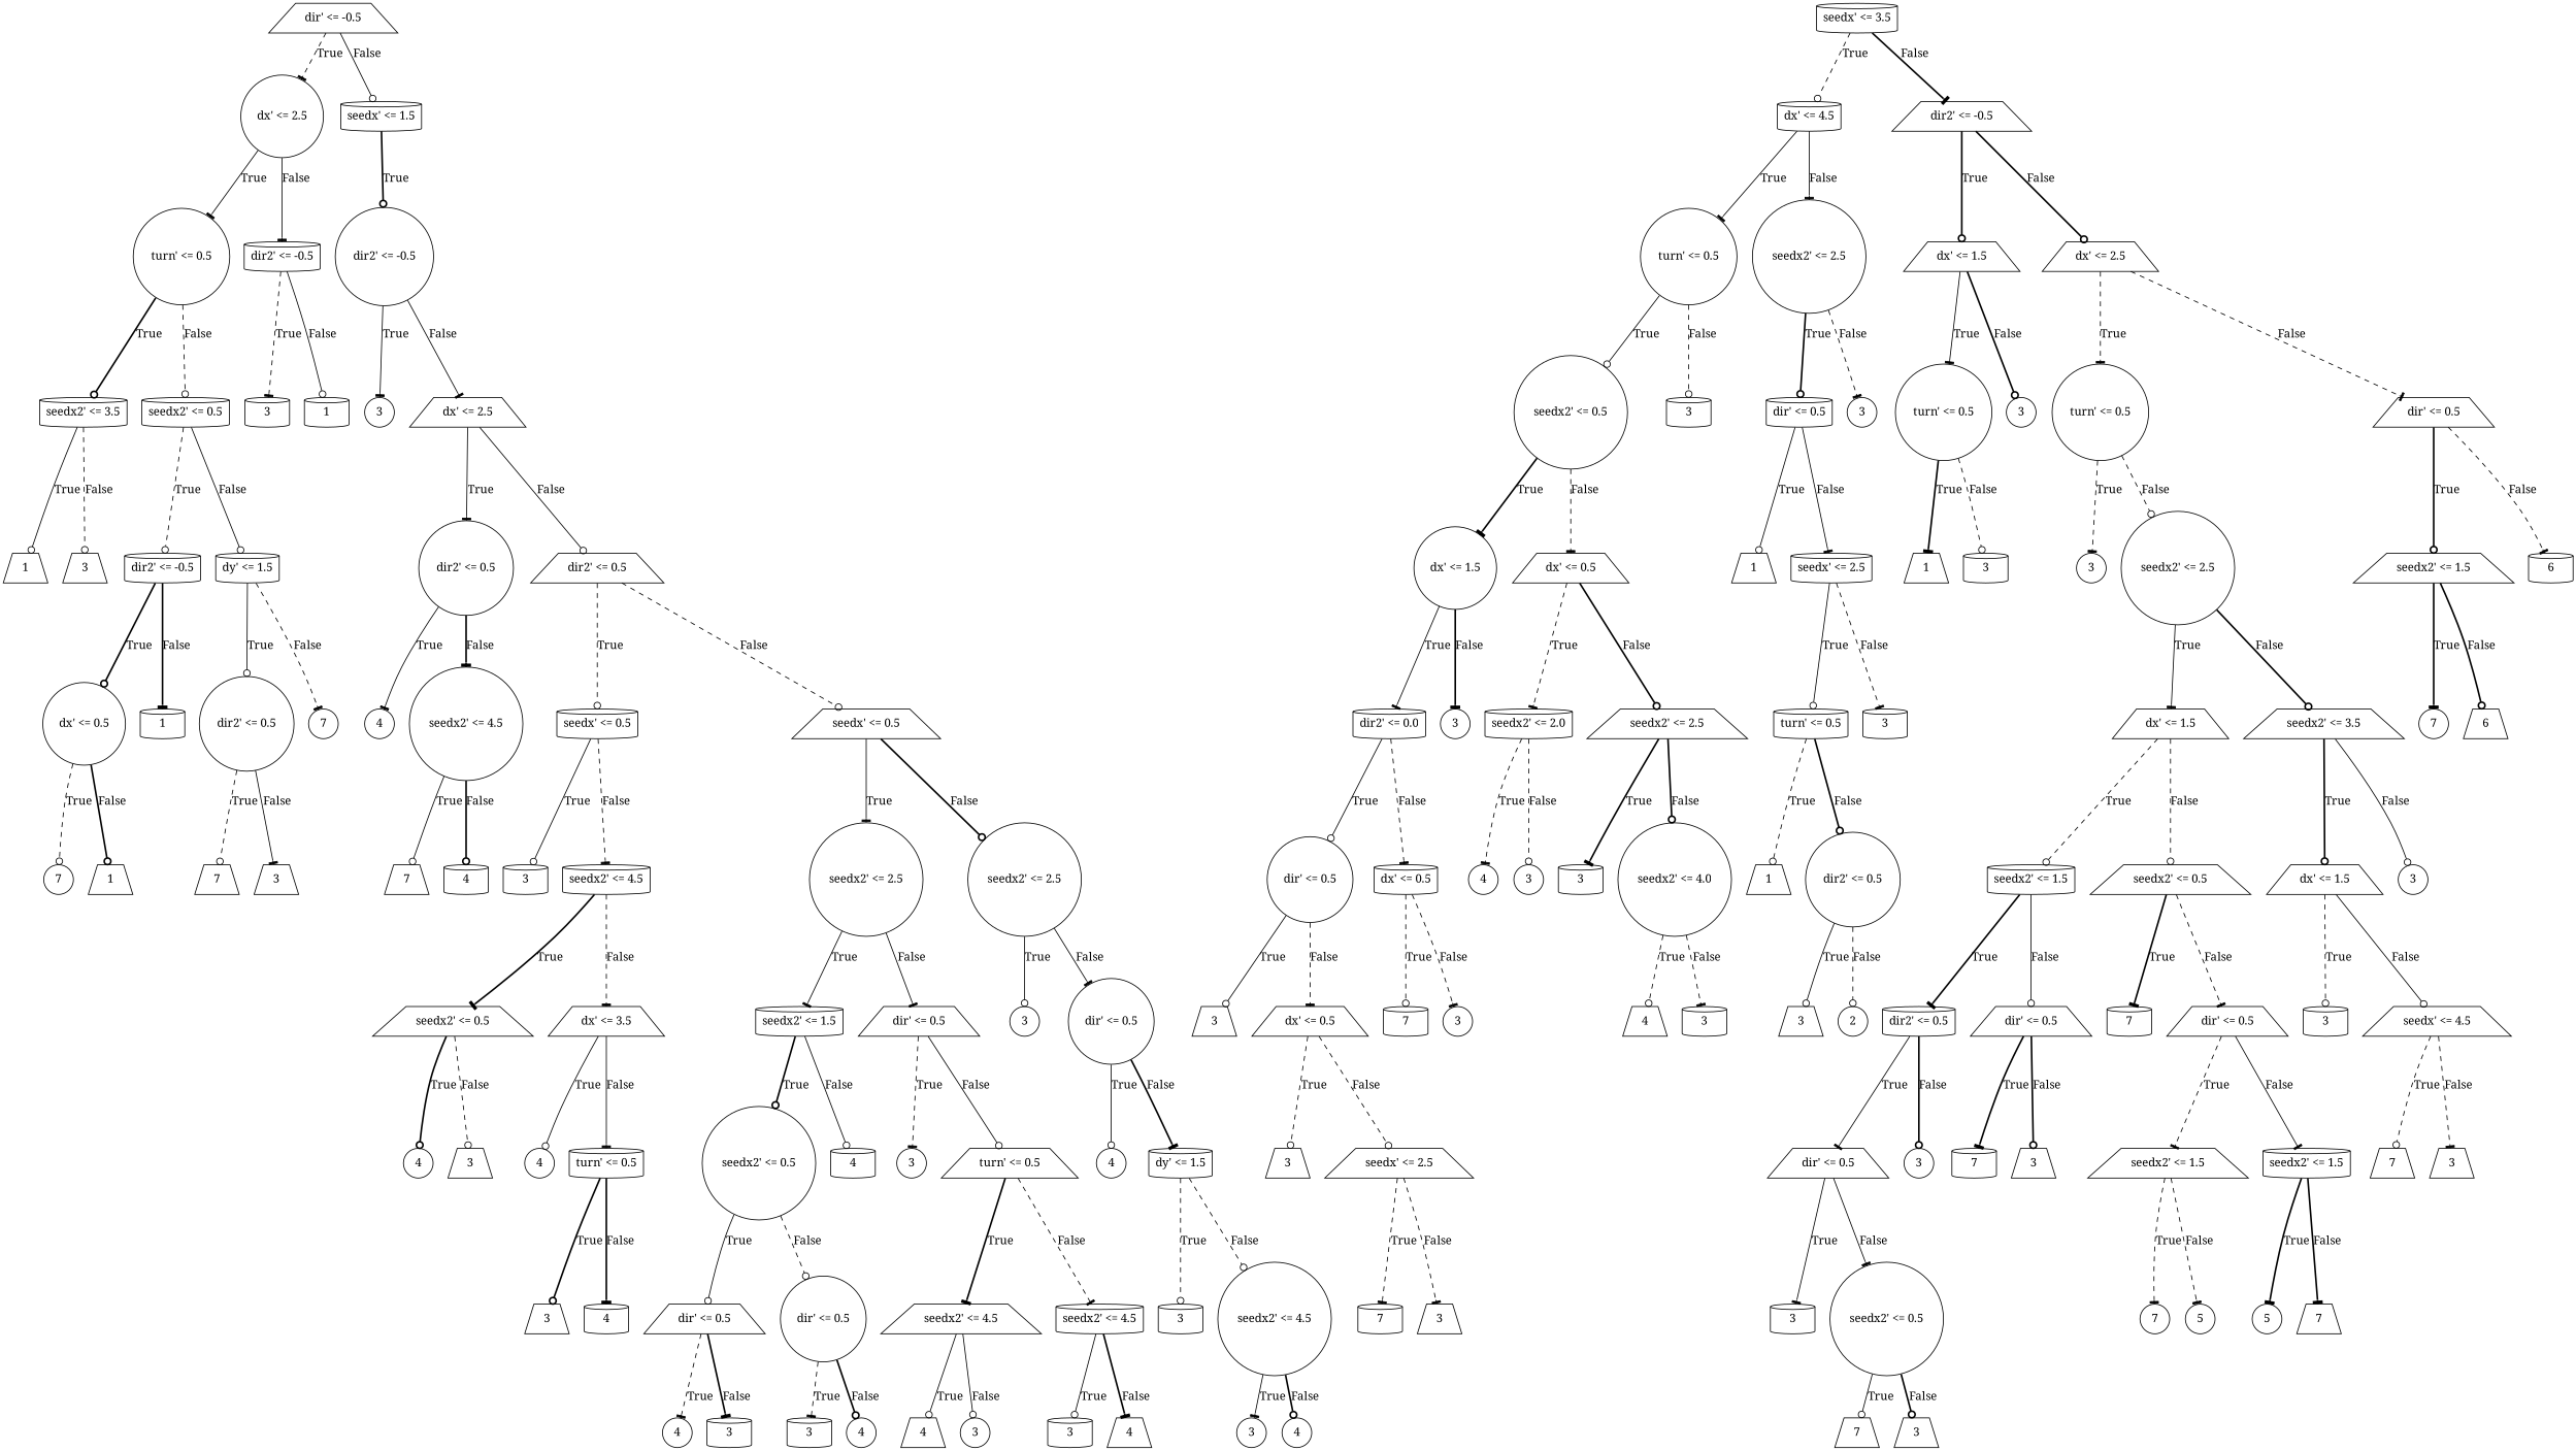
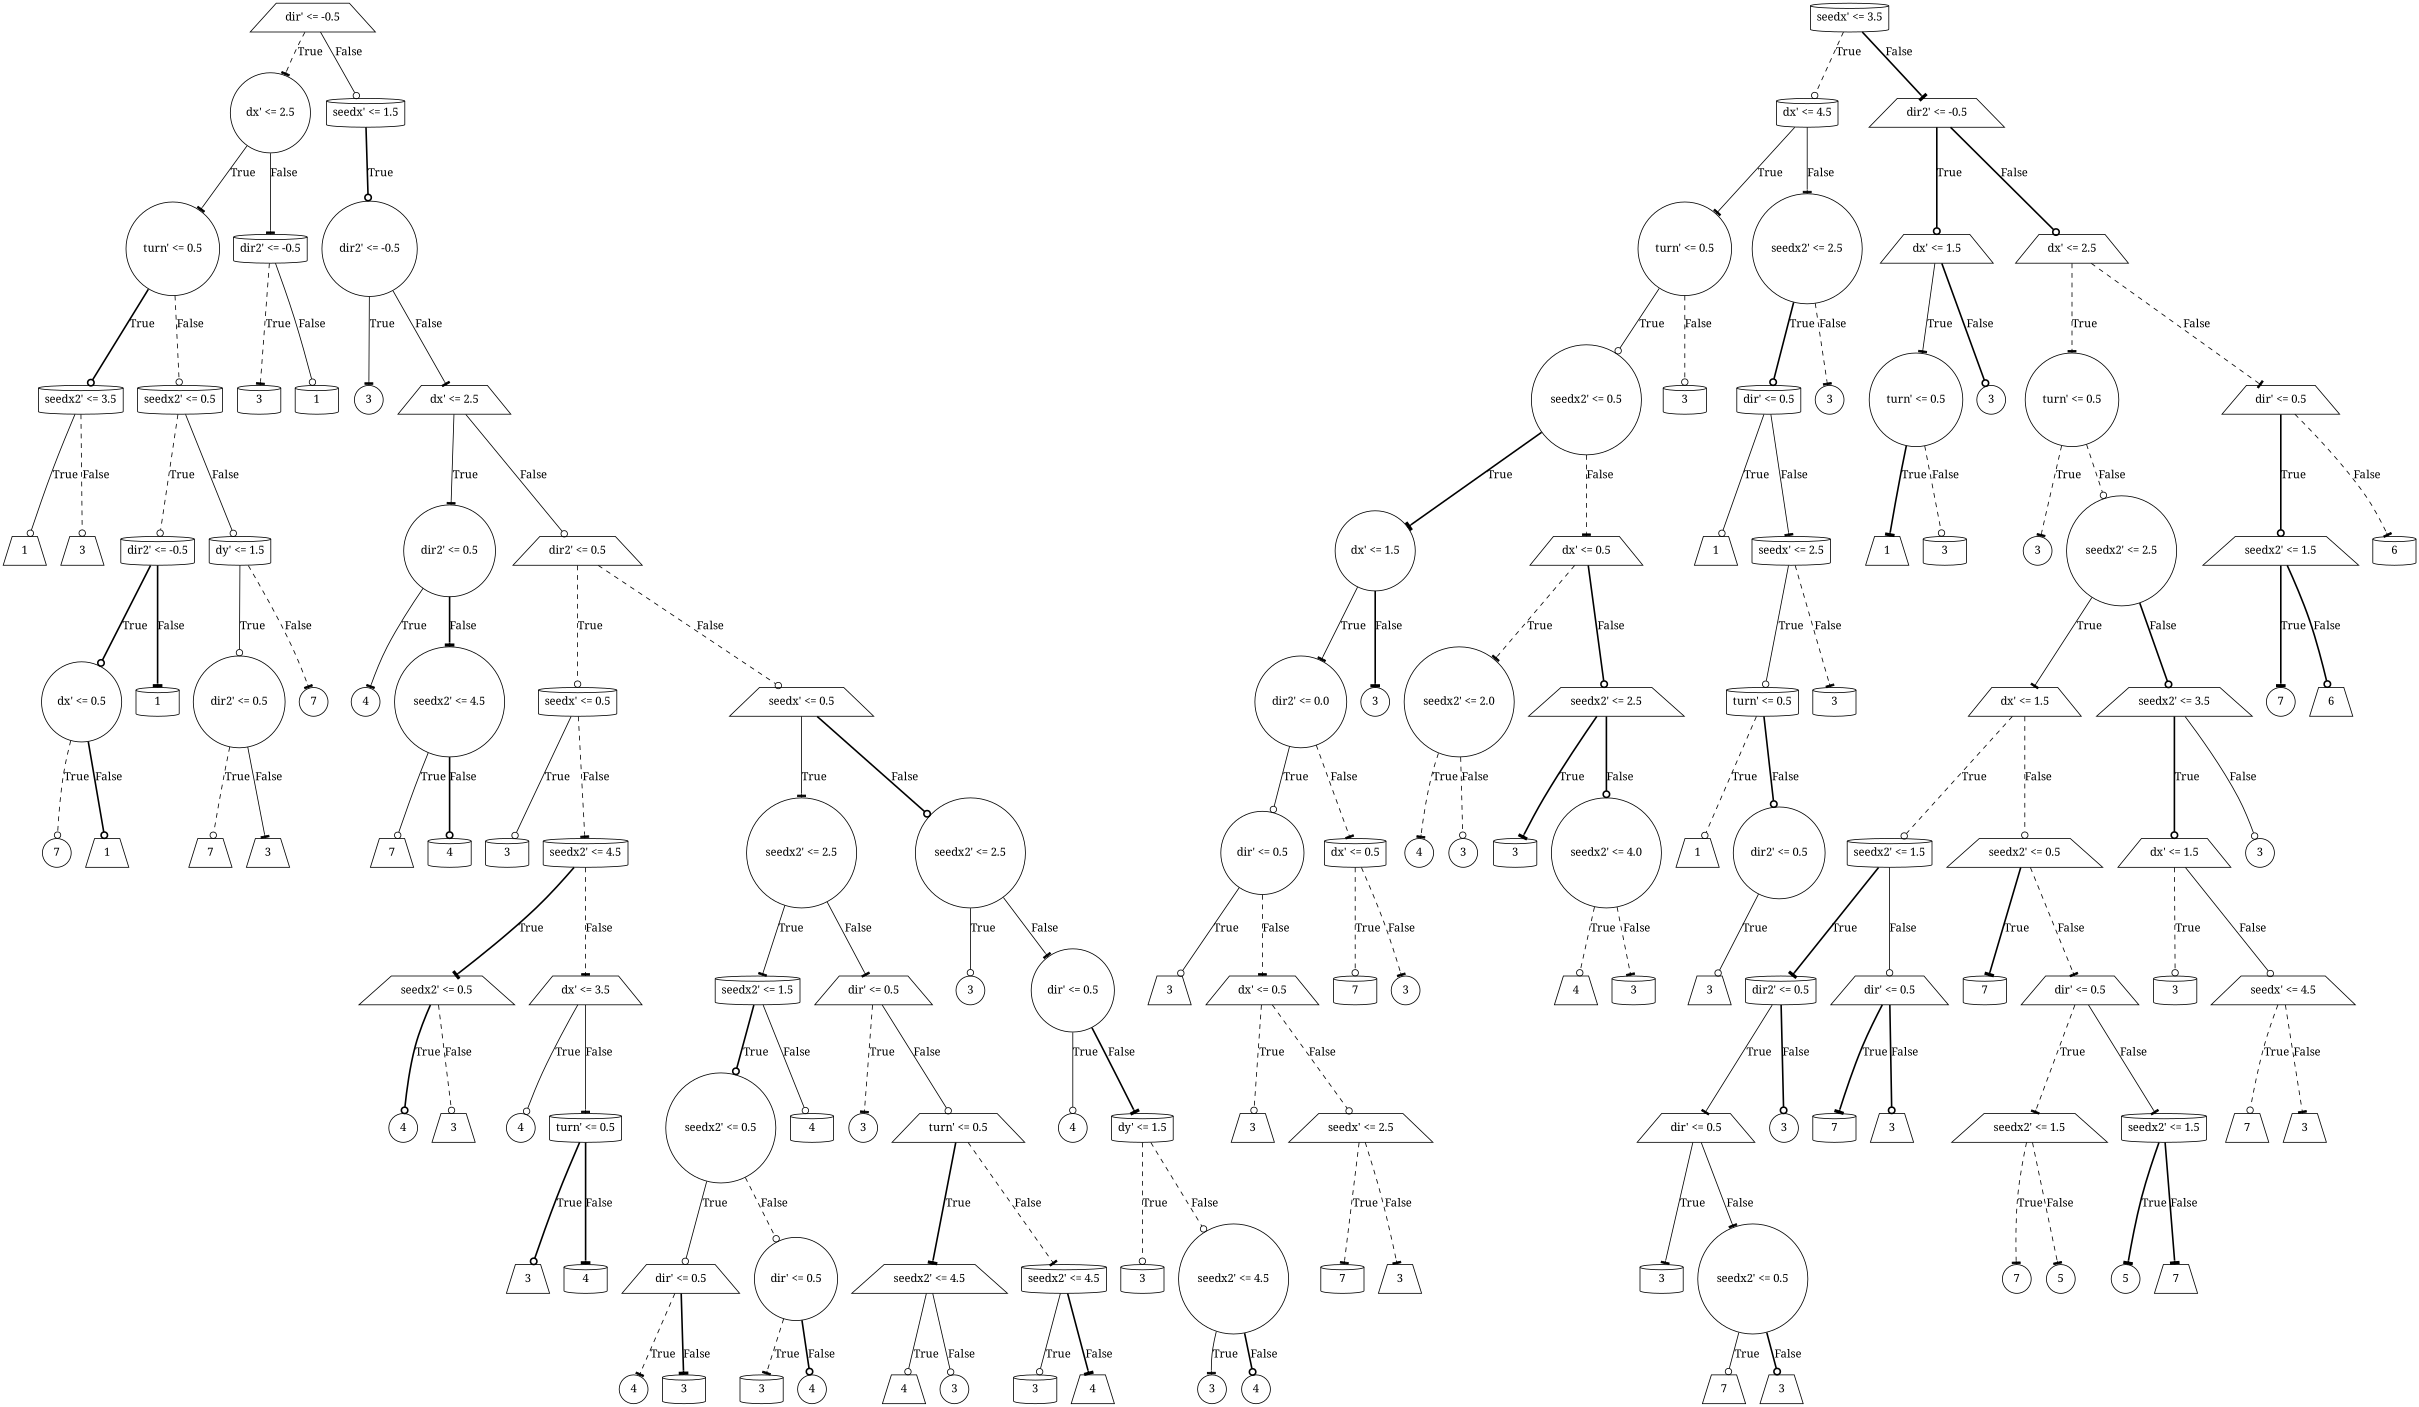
  digraph {
    fontname="Noto Serif"
    node [fontname="Noto Serif" shape=trapezium]
    edge [arrowhead=odot fontname="Noto Serif" style=dashed]
    n1 [label="dir' <= -0.5"]
    n2 [label="dx' <= 2.5" shape=circle]
    n3 [label="seedx' <= 1.5" shape=cylinder]
    n4 [label="turn' <= 0.5" shape=circle]
    n5 [label="dir2' <= -0.5" shape=cylinder]
    n6 [label="dir2' <= -0.5" shape=circle]
    n7 [label="seedx2' <= 3.5" shape=cylinder]
    n8 [label="seedx2' <= 0.5" shape=cylinder]
    n9 [label=3 shape=cylinder]
    n10 [label=1 shape=cylinder]
    n11 [label=1]
    n12 [label=3]
    n13 [label="dir2' <= -0.5" shape=cylinder]
    n14 [label="dy' <= 1.5" shape=cylinder]
    n15 [label="dx' <= 0.5" shape=circle]
    n16 [label=1 shape=cylinder]
    n17 [label="dir2' <= 0.5" shape=circle]
    n18 [label=7 shape=circle]
    n19 [label=7 shape=circle]
    n20 [label=1]
    n21 [label=7]
    n22 [label=3]
    n23 [label=3 shape=circle]
    n24 [label="dx' <= 2.5"]
    n25 [label="seedx' <= 3.5" shape=cylinder]
    n26 [label="dx' <= 4.5" shape=cylinder]
    n27 [label="dir2' <= -0.5"]
    n28 [label="dir2' <= 0.5" shape=circle]
    n29 [label="dir2' <= 0.5"]
    n30 [label=4 shape=circle]
    n31 [label="seedx2' <= 4.5" shape=circle]
    n32 [label="seedx' <= 0.5" shape=cylinder]
    n33 [label="seedx' <= 0.5"]
    n34 [label=7]
    n35 [label=4 shape=cylinder]
    n36 [label=3 shape=cylinder]
    n37 [label="seedx2' <= 4.5" shape=cylinder]
    n38 [label="seedx2' <= 2.5" shape=circle]
    n39 [label="seedx2' <= 2.5" shape=circle]
    n40 [label="seedx2' <= 0.5"]
    n41 [label="dx' <= 3.5"]
    n42 [label=4 shape=circle]
    n43 [label=3]
    n44 [label=4 shape=circle]
    n45 [label="turn' <= 0.5" shape=cylinder]
    n46 [label=3]
    n47 [label=4 shape=cylinder]
    n48 [label="seedx2' <= 1.5" shape=cylinder]
    n49 [label="dir' <= 0.5"]
    n50 [label=3 shape=circle]
    n51 [label="dir' <= 0.5" shape=circle]
    n52 [label="seedx2' <= 0.5" shape=circle]
    n53 [label=4 shape=cylinder]
    n54 [label=3 shape=circle]
    n55 [label="turn' <= 0.5"]
    n56 [label="dir' <= 0.5"]
    n57 [label="dir' <= 0.5" shape=circle]
    n58 [label=4 shape=circle]
    n59 [label=3 shape=cylinder]
    n60 [label=3 shape=cylinder]
    n61 [label=4 shape=circle]
    n62 [label="seedx2' <= 4.5"]
    n63 [label="seedx2' <= 4.5" shape=cylinder]
    n64 [label=4]
    n65 [label=3 shape=circle]
    n66 [label=3 shape=cylinder]
    n67 [label=4]
    n68 [label=4 shape=circle]
    n69 [label="dy' <= 1.5" shape=cylinder]
    n70 [label=3 shape=cylinder]
    n71 [label="seedx2' <= 4.5" shape=circle]
    n72 [label=3 shape=circle]
    n73 [label=4 shape=circle]
    n74 [label="turn' <= 0.5" shape=circle]
    n75 [label="seedx2' <= 2.5" shape=circle]
    n76 [label="dx' <= 1.5"]
    n77 [label="dx' <= 2.5"]
    n78 [label="seedx2' <= 0.5" shape=circle]
    n79 [label=3 shape=cylinder]
    n80 [label="dir' <= 0.5" shape=cylinder]
    n81 [label=3 shape=circle]
    n82 [label="dx' <= 1.5" shape=circle]
    n83 [label="dx' <= 0.5"]
-   n84 [label="dir2' <= 0.0" shape=cylinder]
+   n84 [label="dir2' <= 0.0" shape=circle]
    n85 [label=3 shape=circle]
-   n86 [label="seedx2' <= 2.0" shape=cylinder]
+   n86 [label="seedx2' <= 2.0" shape=circle]
    n87 [label="seedx2' <= 2.5"]
    n88 [label="dir' <= 0.5" shape=circle]
    n89 [label="dx' <= 0.5" shape=cylinder]
    n90 [label=3]
    n91 [label="dx' <= 0.5"]
    n92 [label=7 shape=cylinder]
    n93 [label=3 shape=circle]
    n94 [label=3]
    n95 [label="seedx' <= 2.5"]
    n96 [label=7 shape=cylinder]
    n97 [label=3]
    n98 [label=4 shape=circle]
    n99 [label=3 shape=circle]
    n100 [label=3 shape=cylinder]
    n101 [label="seedx2' <= 4.0" shape=circle]
    n102 [label=4]
    n103 [label=3 shape=cylinder]
    n104 [label=1]
    n105 [label="seedx' <= 2.5" shape=cylinder]
    n106 [label="turn' <= 0.5" shape=cylinder]
    n107 [label=3 shape=cylinder]
    n108 [label=1]
    n109 [label="dir2' <= 0.5" shape=circle]
    n110 [label=3]
-   n111 [label=2 shape=circle]
    n112 [label="turn' <= 0.5" shape=circle]
    n113 [label=3 shape=circle]
    n114 [label="turn' <= 0.5" shape=circle]
    n115 [label="dir' <= 0.5"]
    n116 [label=1]
    n117 [label=3 shape=cylinder]
    n118 [label=3 shape=circle]
    n119 [label="seedx2' <= 2.5" shape=circle]
    n120 [label="seedx2' <= 1.5"]
    n121 [label=6 shape=cylinder]
    n122 [label="dx' <= 1.5"]
    n123 [label="seedx2' <= 3.5"]
    n124 [label="seedx2' <= 1.5" shape=cylinder]
    n125 [label="seedx2' <= 0.5"]
    n126 [label="dx' <= 1.5"]
    n127 [label=3 shape=circle]
    n128 [label="dir2' <= 0.5" shape=cylinder]
    n129 [label="dir' <= 0.5"]
    n130 [label=7 shape=cylinder]
    n131 [label="dir' <= 0.5"]
    n132 [label="dir' <= 0.5"]
    n133 [label=3 shape=circle]
    n134 [label=7 shape=cylinder]
    n135 [label=3]
    n136 [label=3 shape=cylinder]
    n137 [label="seedx2' <= 0.5" shape=circle]
    n138 [label=7]
    n139 [label=3]
    n140 [label="seedx2' <= 1.5"]
    n141 [label="seedx2' <= 1.5" shape=cylinder]
    n142 [label=7 shape=circle]
    n143 [label=5 shape=circle]
    n144 [label=5 shape=circle]
    n145 [label=7]
    n146 [label=3 shape=cylinder]
    n147 [label="seedx' <= 4.5"]
    n148 [label=7]
    n149 [label=3]
    n150 [label=7 shape=circle]
    n151 [label=6]
    n1 -> n2 [arrowhead=tee label=True]
    n1 -> n3 [label=False style=solid]
    n2 -> n4 [arrowhead=tee label=True style=solid]
    n2 -> n5 [arrowhead=tee label=False style=solid]
    n3 -> n6 [label=True style=bold]
    n4 -> n7 [label=True style=bold]
    n4 -> n8 [label=False]
    n5 -> n9 [arrowhead=tee label=True]
    n5 -> n10 [label=False style=solid]
    n6 -> n23 [arrowhead=tee label=True style=solid]
    n6 -> n24 [arrowhead=tee label=False style=solid]
    n7 -> n11 [label=True style=solid]
    n7 -> n12 [label=False]
    n8 -> n13 [label=True]
    n8 -> n14 [label=False style=solid]
    n13 -> n15 [label=True style=bold]
    n13 -> n16 [arrowhead=tee label=False style=bold]
    n14 -> n17 [label=True style=solid]
    n14 -> n18 [arrowhead=tee label=False]
    n15 -> n19 [label=True]
    n15 -> n20 [label=False style=bold]
    n17 -> n21 [label=True]
    n17 -> n22 [arrowhead=tee label=False style=solid]
    n24 -> n28 [arrowhead=tee label=True style=solid]
    n24 -> n29 [label=False style=solid]
    n25 -> n26 [label=True]
    n25 -> n27 [arrowhead=tee label=False style=bold]
    n26 -> n74 [arrowhead=tee label=True style=solid]
    n26 -> n75 [arrowhead=tee label=False style=solid]
    n27 -> n76 [label=True style=bold]
    n27 -> n77 [label=False style=bold]
    n28 -> n30 [arrowhead=tee label=True style=solid]
    n28 -> n31 [arrowhead=tee label=False style=bold]
    n29 -> n32 [label=True]
    n29 -> n33 [label=False]
    n31 -> n34 [label=True style=solid]
    n31 -> n35 [label=False style=bold]
    n32 -> n36 [label=True style=solid]
    n32 -> n37 [arrowhead=tee label=False]
    n33 -> n38 [arrowhead=tee label=True style=solid]
    n33 -> n39 [label=False style=bold]
    n37 -> n40 [arrowhead=tee label=True style=bold]
    n37 -> n41 [arrowhead=tee label=False]
    n38 -> n48 [arrowhead=tee label=True style=solid]
    n38 -> n49 [arrowhead=tee label=False style=solid]
    n39 -> n50 [label=True style=solid]
    n39 -> n51 [arrowhead=tee label=False style=solid]
    n40 -> n42 [label=True style=bold]
    n40 -> n43 [label=False]
    n41 -> n44 [label=True style=solid]
    n41 -> n45 [arrowhead=tee label=False style=solid]
    n45 -> n46 [label=True style=bold]
    n45 -> n47 [arrowhead=tee label=False style=bold]
    n48 -> n52 [label=True style=bold]
    n48 -> n53 [label=False style=solid]
    n49 -> n54 [arrowhead=tee label=True]
    n49 -> n55 [label=False style=solid]
    n51 -> n68 [label=True style=solid]
    n51 -> n69 [arrowhead=tee label=False style=bold]
    n52 -> n56 [label=True style=solid]
    n52 -> n57 [label=False]
    n55 -> n62 [arrowhead=tee label=True style=bold]
    n55 -> n63 [arrowhead=tee label=False]
    n56 -> n58 [arrowhead=tee label=True]
    n56 -> n59 [arrowhead=tee label=False style=bold]
    n57 -> n60 [arrowhead=tee label=True]
    n57 -> n61 [label=False style=bold]
    n62 -> n64 [label=True style=solid]
    n62 -> n65 [label=False style=solid]
    n63 -> n66 [label=True style=solid]
    n63 -> n67 [arrowhead=tee label=False style=bold]
    n69 -> n70 [label=True]
    n69 -> n71 [label=False]
    n71 -> n72 [arrowhead=tee label=True style=solid]
    n71 -> n73 [label=False style=bold]
    n74 -> n78 [label=True style=solid]
    n74 -> n79 [label=False]
    n75 -> n80 [label=True style=bold]
    n75 -> n81 [arrowhead=tee label=False]
    n76 -> n112 [arrowhead=tee label=True style=solid]
    n76 -> n113 [label=False style=bold]
    n77 -> n114 [arrowhead=tee label=True]
    n77 -> n115 [arrowhead=tee label=False]
    n78 -> n82 [arrowhead=tee label=True style=bold]
    n78 -> n83 [arrowhead=tee label=False]
    n80 -> n104 [label=True style=solid]
    n80 -> n105 [arrowhead=tee label=False style=solid]
    n82 -> n84 [arrowhead=tee label=True style=solid]
    n82 -> n85 [arrowhead=tee label=False style=bold]
    n83 -> n86 [arrowhead=tee label=True]
    n83 -> n87 [label=False style=bold]
    n84 -> n88 [label=True style=solid]
    n84 -> n89 [arrowhead=tee label=False]
    n86 -> n98 [arrowhead=tee label=True]
    n86 -> n99 [label=False]
    n87 -> n100 [arrowhead=tee label=True style=bold]
    n87 -> n101 [label=False style=bold]
    n88 -> n90 [label=True style=solid]
    n88 -> n91 [arrowhead=tee label=False]
    n89 -> n92 [label=True]
    n89 -> n93 [arrowhead=tee label=False]
    n91 -> n94 [label=True]
    n91 -> n95 [label=False]
    n95 -> n96 [arrowhead=tee label=True]
    n95 -> n97 [arrowhead=tee label=False]
    n101 -> n102 [label=True]
    n101 -> n103 [arrowhead=tee label=False]
    n105 -> n106 [label=True style=solid]
    n105 -> n107 [arrowhead=tee label=False]
    n106 -> n108 [label=True]
    n106 -> n109 [label=False style=bold]
    n109 -> n110 [label=True style=solid]
-   n109 -> n111 [label=False]
    n112 -> n116 [arrowhead=tee label=True style=bold]
    n112 -> n117 [label=False]
    n114 -> n118 [arrowhead=tee label=True]
    n114 -> n119 [label=False]
    n115 -> n120 [label=True style=bold]
    n115 -> n121 [arrowhead=tee label=False]
    n119 -> n122 [arrowhead=tee label=True style=solid]
    n119 -> n123 [label=False style=bold]
    n120 -> n150 [arrowhead=tee label=True style=bold]
    n120 -> n151 [label=False style=bold]
    n122 -> n124 [label=True]
    n122 -> n125 [label=False]
    n123 -> n126 [label=True style=bold]
    n123 -> n127 [label=False style=solid]
    n124 -> n128 [arrowhead=tee label=True style=bold]
    n124 -> n129 [label=False style=solid]
    n125 -> n130 [arrowhead=tee label=True style=bold]
    n125 -> n131 [arrowhead=tee label=False]
    n126 -> n146 [label=True]
    n126 -> n147 [label=False style=solid]
    n128 -> n132 [arrowhead=tee label=True style=solid]
    n128 -> n133 [label=False style=bold]
    n129 -> n134 [arrowhead=tee label=True style=bold]
    n129 -> n135 [label=False style=bold]
    n131 -> n140 [arrowhead=tee label=True]
    n131 -> n141 [arrowhead=tee label=False style=solid]
    n132 -> n136 [arrowhead=tee label=True style=solid]
    n132 -> n137 [arrowhead=tee label=False style=solid]
    n137 -> n138 [label=True style=solid]
    n137 -> n139 [label=False style=bold]
    n140 -> n142 [arrowhead=tee label=True]
    n140 -> n143 [arrowhead=tee label=False]
    n141 -> n144 [arrowhead=tee label=True style=bold]
    n141 -> n145 [arrowhead=tee label=False style=bold]
    n147 -> n148 [label=True]
    n147 -> n149 [arrowhead=tee label=False]
  }
